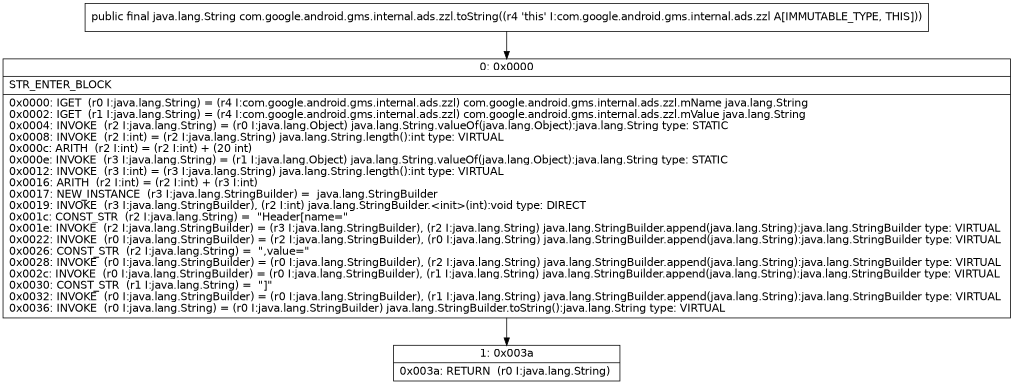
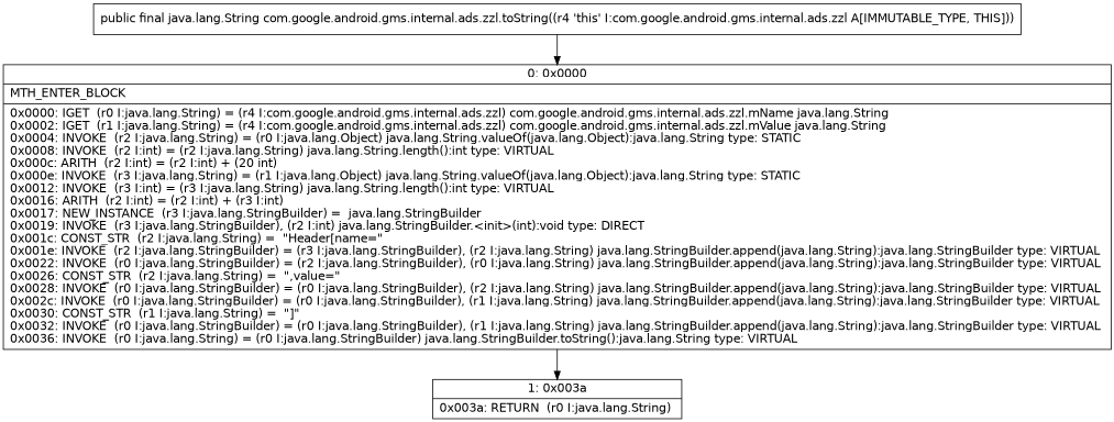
  digraph {
    fontname="DejaVu Sans"
    node [shape=record fontname="DejaVu Sans"]
    edge [fontname="DejaVu Sans"]
-   n1 [label="{0\:\ 0x0000|STR_ENTER_BLOCK\l|0x0000: IGET  (r0 I:java.lang.String) = (r4 I:com.google.android.gms.internal.ads.zzl) com.google.android.gms.internal.ads.zzl.mName java.lang.String \l0x0002: IGET  (r1 I:java.lang.String) = (r4 I:com.google.android.gms.internal.ads.zzl) com.google.android.gms.internal.ads.zzl.mValue java.lang.String \l0x0004: INVOKE  (r2 I:java.lang.String) = (r0 I:java.lang.Object) java.lang.String.valueOf(java.lang.Object):java.lang.String type: STATIC \l0x0008: INVOKE  (r2 I:int) = (r2 I:java.lang.String) java.lang.String.length():int type: VIRTUAL \l0x000c: ARITH  (r2 I:int) = (r2 I:int) + (20 int) \l0x000e: INVOKE  (r3 I:java.lang.String) = (r1 I:java.lang.Object) java.lang.String.valueOf(java.lang.Object):java.lang.String type: STATIC \l0x0012: INVOKE  (r3 I:int) = (r3 I:java.lang.String) java.lang.String.length():int type: VIRTUAL \l0x0016: ARITH  (r2 I:int) = (r2 I:int) + (r3 I:int) \l0x0017: NEW_INSTANCE  (r3 I:java.lang.StringBuilder) =  java.lang.StringBuilder \l0x0019: INVOKE  (r3 I:java.lang.StringBuilder), (r2 I:int) java.lang.StringBuilder.\<init\>(int):void type: DIRECT \l0x001c: CONST_STR  (r2 I:java.lang.String) =  \"Header[name=\" \l0x001e: INVOKE  (r2 I:java.lang.StringBuilder) = (r3 I:java.lang.StringBuilder), (r2 I:java.lang.String) java.lang.StringBuilder.append(java.lang.String):java.lang.StringBuilder type: VIRTUAL \l0x0022: INVOKE  (r0 I:java.lang.StringBuilder) = (r2 I:java.lang.StringBuilder), (r0 I:java.lang.String) java.lang.StringBuilder.append(java.lang.String):java.lang.StringBuilder type: VIRTUAL \l0x0026: CONST_STR  (r2 I:java.lang.String) =  \",value=\" \l0x0028: INVOKE  (r0 I:java.lang.StringBuilder) = (r0 I:java.lang.StringBuilder), (r2 I:java.lang.String) java.lang.StringBuilder.append(java.lang.String):java.lang.StringBuilder type: VIRTUAL \l0x002c: INVOKE  (r0 I:java.lang.StringBuilder) = (r0 I:java.lang.StringBuilder), (r1 I:java.lang.String) java.lang.StringBuilder.append(java.lang.String):java.lang.StringBuilder type: VIRTUAL \l0x0030: CONST_STR  (r1 I:java.lang.String) =  \"]\" \l0x0032: INVOKE  (r0 I:java.lang.StringBuilder) = (r0 I:java.lang.StringBuilder), (r1 I:java.lang.String) java.lang.StringBuilder.append(java.lang.String):java.lang.StringBuilder type: VIRTUAL \l0x0036: INVOKE  (r0 I:java.lang.String) = (r0 I:java.lang.StringBuilder) java.lang.StringBuilder.toString():java.lang.String type: VIRTUAL \l}"]
+   n1 [label="{0\:\ 0x0000|MTH_ENTER_BLOCK\l|0x0000: IGET  (r0 I:java.lang.String) = (r4 I:com.google.android.gms.internal.ads.zzl) com.google.android.gms.internal.ads.zzl.mName java.lang.String \l0x0002: IGET  (r1 I:java.lang.String) = (r4 I:com.google.android.gms.internal.ads.zzl) com.google.android.gms.internal.ads.zzl.mValue java.lang.String \l0x0004: INVOKE  (r2 I:java.lang.String) = (r0 I:java.lang.Object) java.lang.String.valueOf(java.lang.Object):java.lang.String type: STATIC \l0x0008: INVOKE  (r2 I:int) = (r2 I:java.lang.String) java.lang.String.length():int type: VIRTUAL \l0x000c: ARITH  (r2 I:int) = (r2 I:int) + (20 int) \l0x000e: INVOKE  (r3 I:java.lang.String) = (r1 I:java.lang.Object) java.lang.String.valueOf(java.lang.Object):java.lang.String type: STATIC \l0x0012: INVOKE  (r3 I:int) = (r3 I:java.lang.String) java.lang.String.length():int type: VIRTUAL \l0x0016: ARITH  (r2 I:int) = (r2 I:int) + (r3 I:int) \l0x0017: NEW_INSTANCE  (r3 I:java.lang.StringBuilder) =  java.lang.StringBuilder \l0x0019: INVOKE  (r3 I:java.lang.StringBuilder), (r2 I:int) java.lang.StringBuilder.\<init\>(int):void type: DIRECT \l0x001c: CONST_STR  (r2 I:java.lang.String) =  \"Header[name=\" \l0x001e: INVOKE  (r2 I:java.lang.StringBuilder) = (r3 I:java.lang.StringBuilder), (r2 I:java.lang.String) java.lang.StringBuilder.append(java.lang.String):java.lang.StringBuilder type: VIRTUAL \l0x0022: INVOKE  (r0 I:java.lang.StringBuilder) = (r2 I:java.lang.StringBuilder), (r0 I:java.lang.String) java.lang.StringBuilder.append(java.lang.String):java.lang.StringBuilder type: VIRTUAL \l0x0026: CONST_STR  (r2 I:java.lang.String) =  \",value=\" \l0x0028: INVOKE  (r0 I:java.lang.StringBuilder) = (r0 I:java.lang.StringBuilder), (r2 I:java.lang.String) java.lang.StringBuilder.append(java.lang.String):java.lang.StringBuilder type: VIRTUAL \l0x002c: INVOKE  (r0 I:java.lang.StringBuilder) = (r0 I:java.lang.StringBuilder), (r1 I:java.lang.String) java.lang.StringBuilder.append(java.lang.String):java.lang.StringBuilder type: VIRTUAL \l0x0030: CONST_STR  (r1 I:java.lang.String) =  \"]\" \l0x0032: INVOKE  (r0 I:java.lang.StringBuilder) = (r0 I:java.lang.StringBuilder), (r1 I:java.lang.String) java.lang.StringBuilder.append(java.lang.String):java.lang.StringBuilder type: VIRTUAL \l0x0036: INVOKE  (r0 I:java.lang.String) = (r0 I:java.lang.StringBuilder) java.lang.StringBuilder.toString():java.lang.String type: VIRTUAL \l}"]
    n2 [label="{1\:\ 0x003a|0x003a: RETURN  (r0 I:java.lang.String) \l}"]
    n3 [label="{public final java.lang.String com.google.android.gms.internal.ads.zzl.toString((r4 'this' I:com.google.android.gms.internal.ads.zzl A[IMMUTABLE_TYPE, THIS])) }"]
    n1 -> n2
    n3 -> n1
  }
